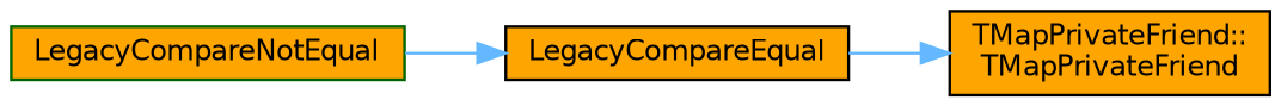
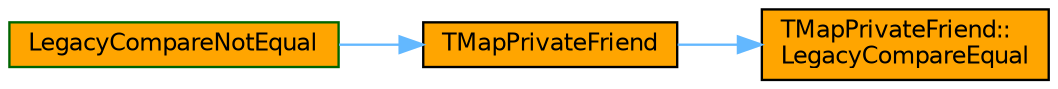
  digraph {
    rankdir=RL
    node [color=black fillcolor=orange fontname=Helvetica fontsize=10 shape=box style=filled]
    edge [color=steelblue1 dir=back fontname=Helvetica fontsize=10 labelfontname=Helvetica labelfontsize=10 style=solid]
-   n1 [fontcolor=black height=0.2 label="TMapPrivateFriend::\lTMapPrivateFriend" width=0.4]
-   n2 [height=0.2 label=LegacyCompareEqual width=0.4]
+   n1 [fontcolor=black height=0.2 label="TMapPrivateFriend::\lLegacyCompareEqual" width=0.4]
+   n2 [height=0.2 label=TMapPrivateFriend width=0.4]
    n3 [color=darkgreen height=0.2 label=LegacyCompareNotEqual width=0.4]
    n1 -> n2
    n2 -> n3
  }
